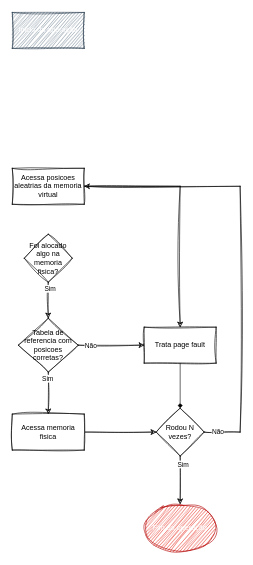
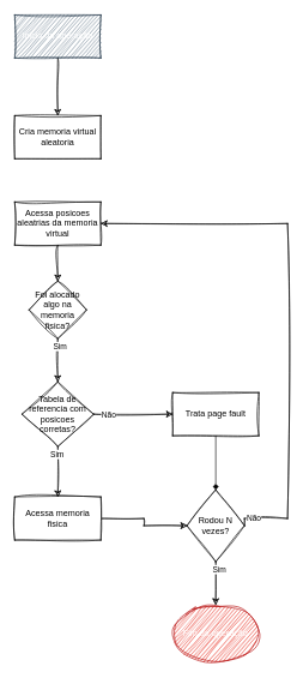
  <mxCell id="0" />
  <mxCell id="1" parent="0" />
+ <mxCell id="2" value="" style="edgeStyle=orthogonalEdgeStyle;rounded=0;orthogonalLoop=1;jettySize=auto;html=1;sketch=1;curveFitting=1;jiggle=2;" edge="1" parent="1" source="3" target="4"><mxGeometry relative="1" as="geometry" /></mxCell>
  <mxCell id="3" value="Inicio da operação" style="rounded=0;whiteSpace=wrap;html=1;fillColor=#647687;fontColor=#ffffff;strokeColor=#314354;sketch=1;curveFitting=1;jiggle=2;" vertex="1" parent="1"><mxGeometry x="20" y="20" width="120" height="60" as="geometry" /></mxCell>
- <mxCell id="5" value="" style="edgeStyle=orthogonalEdgeStyle;rounded=0;orthogonalLoop=1;jettySize=auto;html=1;sketch=1;curveFitting=1;jiggle=2;" edge="1" parent="1" source="6" target="11"><mxGeometry relative="1" as="geometry" /></mxCell>
+ <mxCell id="4" value="Cria memoria virtual aleatoria" style="rounded=0;whiteSpace=wrap;html=1;sketch=1;curveFitting=1;jiggle=2;" vertex="1" parent="1"><mxGeometry x="20" y="160" width="120" height="60" as="geometry" /></mxCell>
+ <mxCell id="5" value="" style="edgeStyle=orthogonalEdgeStyle;rounded=0;orthogonalLoop=1;jettySize=auto;html=1;sketch=1;curveFitting=1;jiggle=2;" edge="1" parent="1" source="6" target="9"><mxGeometry relative="1" as="geometry" /></mxCell>
  <mxCell id="6" value="Acessa posicoes aleatrias da memoria virtual" style="rounded=0;whiteSpace=wrap;html=1;sketch=1;curveFitting=1;jiggle=2;" vertex="1" parent="1"><mxGeometry x="20" y="280" width="120" height="60" as="geometry" /></mxCell>
  <mxCell id="7" style="edgeStyle=orthogonalEdgeStyle;rounded=0;orthogonalLoop=1;jettySize=auto;html=1;exitX=0.5;exitY=1;exitDx=0;exitDy=0;entryX=0.5;entryY=0;entryDx=0;entryDy=0;sketch=1;curveFitting=1;jiggle=2;" edge="1" parent="1" source="9" target="16"><mxGeometry relative="1" as="geometry"><mxPoint x="80" y="550" as="targetPoint" /></mxGeometry></mxCell>
  <mxCell id="8" value="Sim" style="edgeLabel;html=1;align=center;verticalAlign=middle;resizable=0;points=[];" vertex="1" connectable="0" parent="7"><mxGeometry x="-0.656" y="2" relative="1" as="geometry"><mxPoint as="offset" /></mxGeometry></mxCell>
  <mxCell id="9" value="Foi alocado algo na memoria fisica?" style="rhombus;whiteSpace=wrap;html=1;rounded=0;sketch=1;curveFitting=1;jiggle=2;" vertex="1" parent="1"><mxGeometry x="40" y="390" width="80" height="80" as="geometry" /></mxCell>
  <mxCell id="10" style="edgeStyle=orthogonalEdgeStyle;rounded=0;orthogonalLoop=1;jettySize=auto;html=1;exitX=0.5;exitY=1;exitDx=0;exitDy=0;entryX=0.5;entryY=0;entryDx=0;entryDy=0;endArrow=diamond;" edge="1" parent="1" source="11" target="23"><mxGeometry relative="1" as="geometry" /></mxCell>
  <mxCell id="11" value="Trata page fault" style="rounded=0;whiteSpace=wrap;html=1;sketch=1;curveFitting=1;jiggle=2;" vertex="1" parent="1"><mxGeometry x="240" y="545" width="120" height="60" as="geometry" /></mxCell>
  <mxCell id="12" style="edgeStyle=orthogonalEdgeStyle;rounded=0;orthogonalLoop=1;jettySize=auto;html=1;exitX=1;exitY=0.5;exitDx=0;exitDy=0;entryX=0;entryY=0.5;entryDx=0;entryDy=0;sketch=1;curveFitting=1;jiggle=2;" edge="1" parent="1" source="16" target="11"><mxGeometry relative="1" as="geometry" /></mxCell>
  <mxCell id="13" value="Não" style="edgeLabel;html=1;align=center;verticalAlign=middle;resizable=0;points=[];" vertex="1" connectable="0" parent="12"><mxGeometry x="-0.841" y="-3" relative="1" as="geometry"><mxPoint x="11" y="-3" as="offset" /></mxGeometry></mxCell>
  <mxCell id="14" style="edgeStyle=orthogonalEdgeStyle;rounded=0;orthogonalLoop=1;jettySize=auto;html=1;exitX=0.5;exitY=1;exitDx=0;exitDy=0;entryX=0.5;entryY=0;entryDx=0;entryDy=0;sketch=1;curveFitting=1;jiggle=2;" edge="1" parent="1" source="16" target="18"><mxGeometry relative="1" as="geometry" /></mxCell>
  <mxCell id="15" value="Sim" style="edgeLabel;html=1;align=center;verticalAlign=middle;resizable=0;points=[];" vertex="1" connectable="0" parent="14"><mxGeometry x="-0.707" y="-2" relative="1" as="geometry"><mxPoint as="offset" /></mxGeometry></mxCell>
  <mxCell id="16" value="Tabela de referencia com posicoes corretas?" style="rhombus;whiteSpace=wrap;html=1;rounded=0;sketch=1;curveFitting=1;jiggle=2;" vertex="1" parent="1"><mxGeometry x="30" y="530" width="100" height="90" as="geometry" /></mxCell>
  <mxCell id="17" style="edgeStyle=orthogonalEdgeStyle;rounded=0;orthogonalLoop=1;jettySize=auto;html=1;exitX=1;exitY=0.5;exitDx=0;exitDy=0;entryX=0;entryY=0.5;entryDx=0;entryDy=0;sketch=1;curveFitting=1;jiggle=2;" edge="1" parent="1" source="18" target="23"><mxGeometry relative="1" as="geometry" /></mxCell>
  <mxCell id="18" value="Acessa memoria fisica" style="rounded=0;whiteSpace=wrap;html=1;sketch=1;curveFitting=1;jiggle=2;" vertex="1" parent="1"><mxGeometry x="20" y="690" width="120" height="60" as="geometry" /></mxCell>
  <mxCell id="19" style="edgeStyle=orthogonalEdgeStyle;rounded=0;orthogonalLoop=1;jettySize=auto;html=1;exitX=1;exitY=0.5;exitDx=0;exitDy=0;entryX=1;entryY=0.5;entryDx=0;entryDy=0;sketch=1;curveFitting=1;jiggle=2;" edge="1" parent="1" source="23" target="6"><mxGeometry relative="1" as="geometry"><mxPoint x="441.053" y="310" as="targetPoint" /><Array as="points"><mxPoint x="400" y="720" /><mxPoint x="400" y="310" /></Array></mxGeometry></mxCell>
  <mxCell id="20" value="Não" style="edgeLabel;html=1;align=center;verticalAlign=middle;resizable=0;points=[];" vertex="1" connectable="0" parent="19"><mxGeometry x="-0.94" y="2" relative="1" as="geometry"><mxPoint as="offset" /></mxGeometry></mxCell>
  <mxCell id="21" style="edgeStyle=orthogonalEdgeStyle;rounded=0;orthogonalLoop=1;jettySize=auto;html=1;exitX=0.5;exitY=1;exitDx=0;exitDy=0;entryX=0.5;entryY=0;entryDx=0;entryDy=0;sketch=1;curveFitting=1;jiggle=2;" edge="1" parent="1" source="23" target="24"><mxGeometry relative="1" as="geometry"><mxPoint x="299.947" y="850" as="targetPoint" /></mxGeometry></mxCell>
  <mxCell id="22" value="Sim" style="edgeLabel;html=1;align=center;verticalAlign=middle;resizable=0;points=[];" vertex="1" connectable="0" parent="21"><mxGeometry x="-0.679" y="4" relative="1" as="geometry"><mxPoint as="offset" /></mxGeometry></mxCell>
- <mxCell id="23" value="Rodou N vezes?" style="rhombus;whiteSpace=wrap;html=1;rounded=0;sketch=1;curveFitting=1;jiggle=2;" vertex="1" parent="1"><mxGeometry x="260" y="680" width="80" height="80" as="geometry" /></mxCell>
+ <mxCell id="23" value="Rodou N vezes?" style="rhombus;whiteSpace=wrap;html=1;rounded=0;sketch=1;curveFitting=1;jiggle=2;" vertex="1" parent="1"><mxGeometry x="260" y="680" width="80" height="100" as="geometry" /></mxCell>
  <mxCell id="24" value="Fim da operação" style="ellipse;whiteSpace=wrap;html=1;fillColor=#e51400;fontColor=#ffffff;strokeColor=#B20000;sketch=1;curveFitting=1;jiggle=2;" vertex="1" parent="1"><mxGeometry x="240" y="840" width="120" height="80" as="geometry" /></mxCell>
